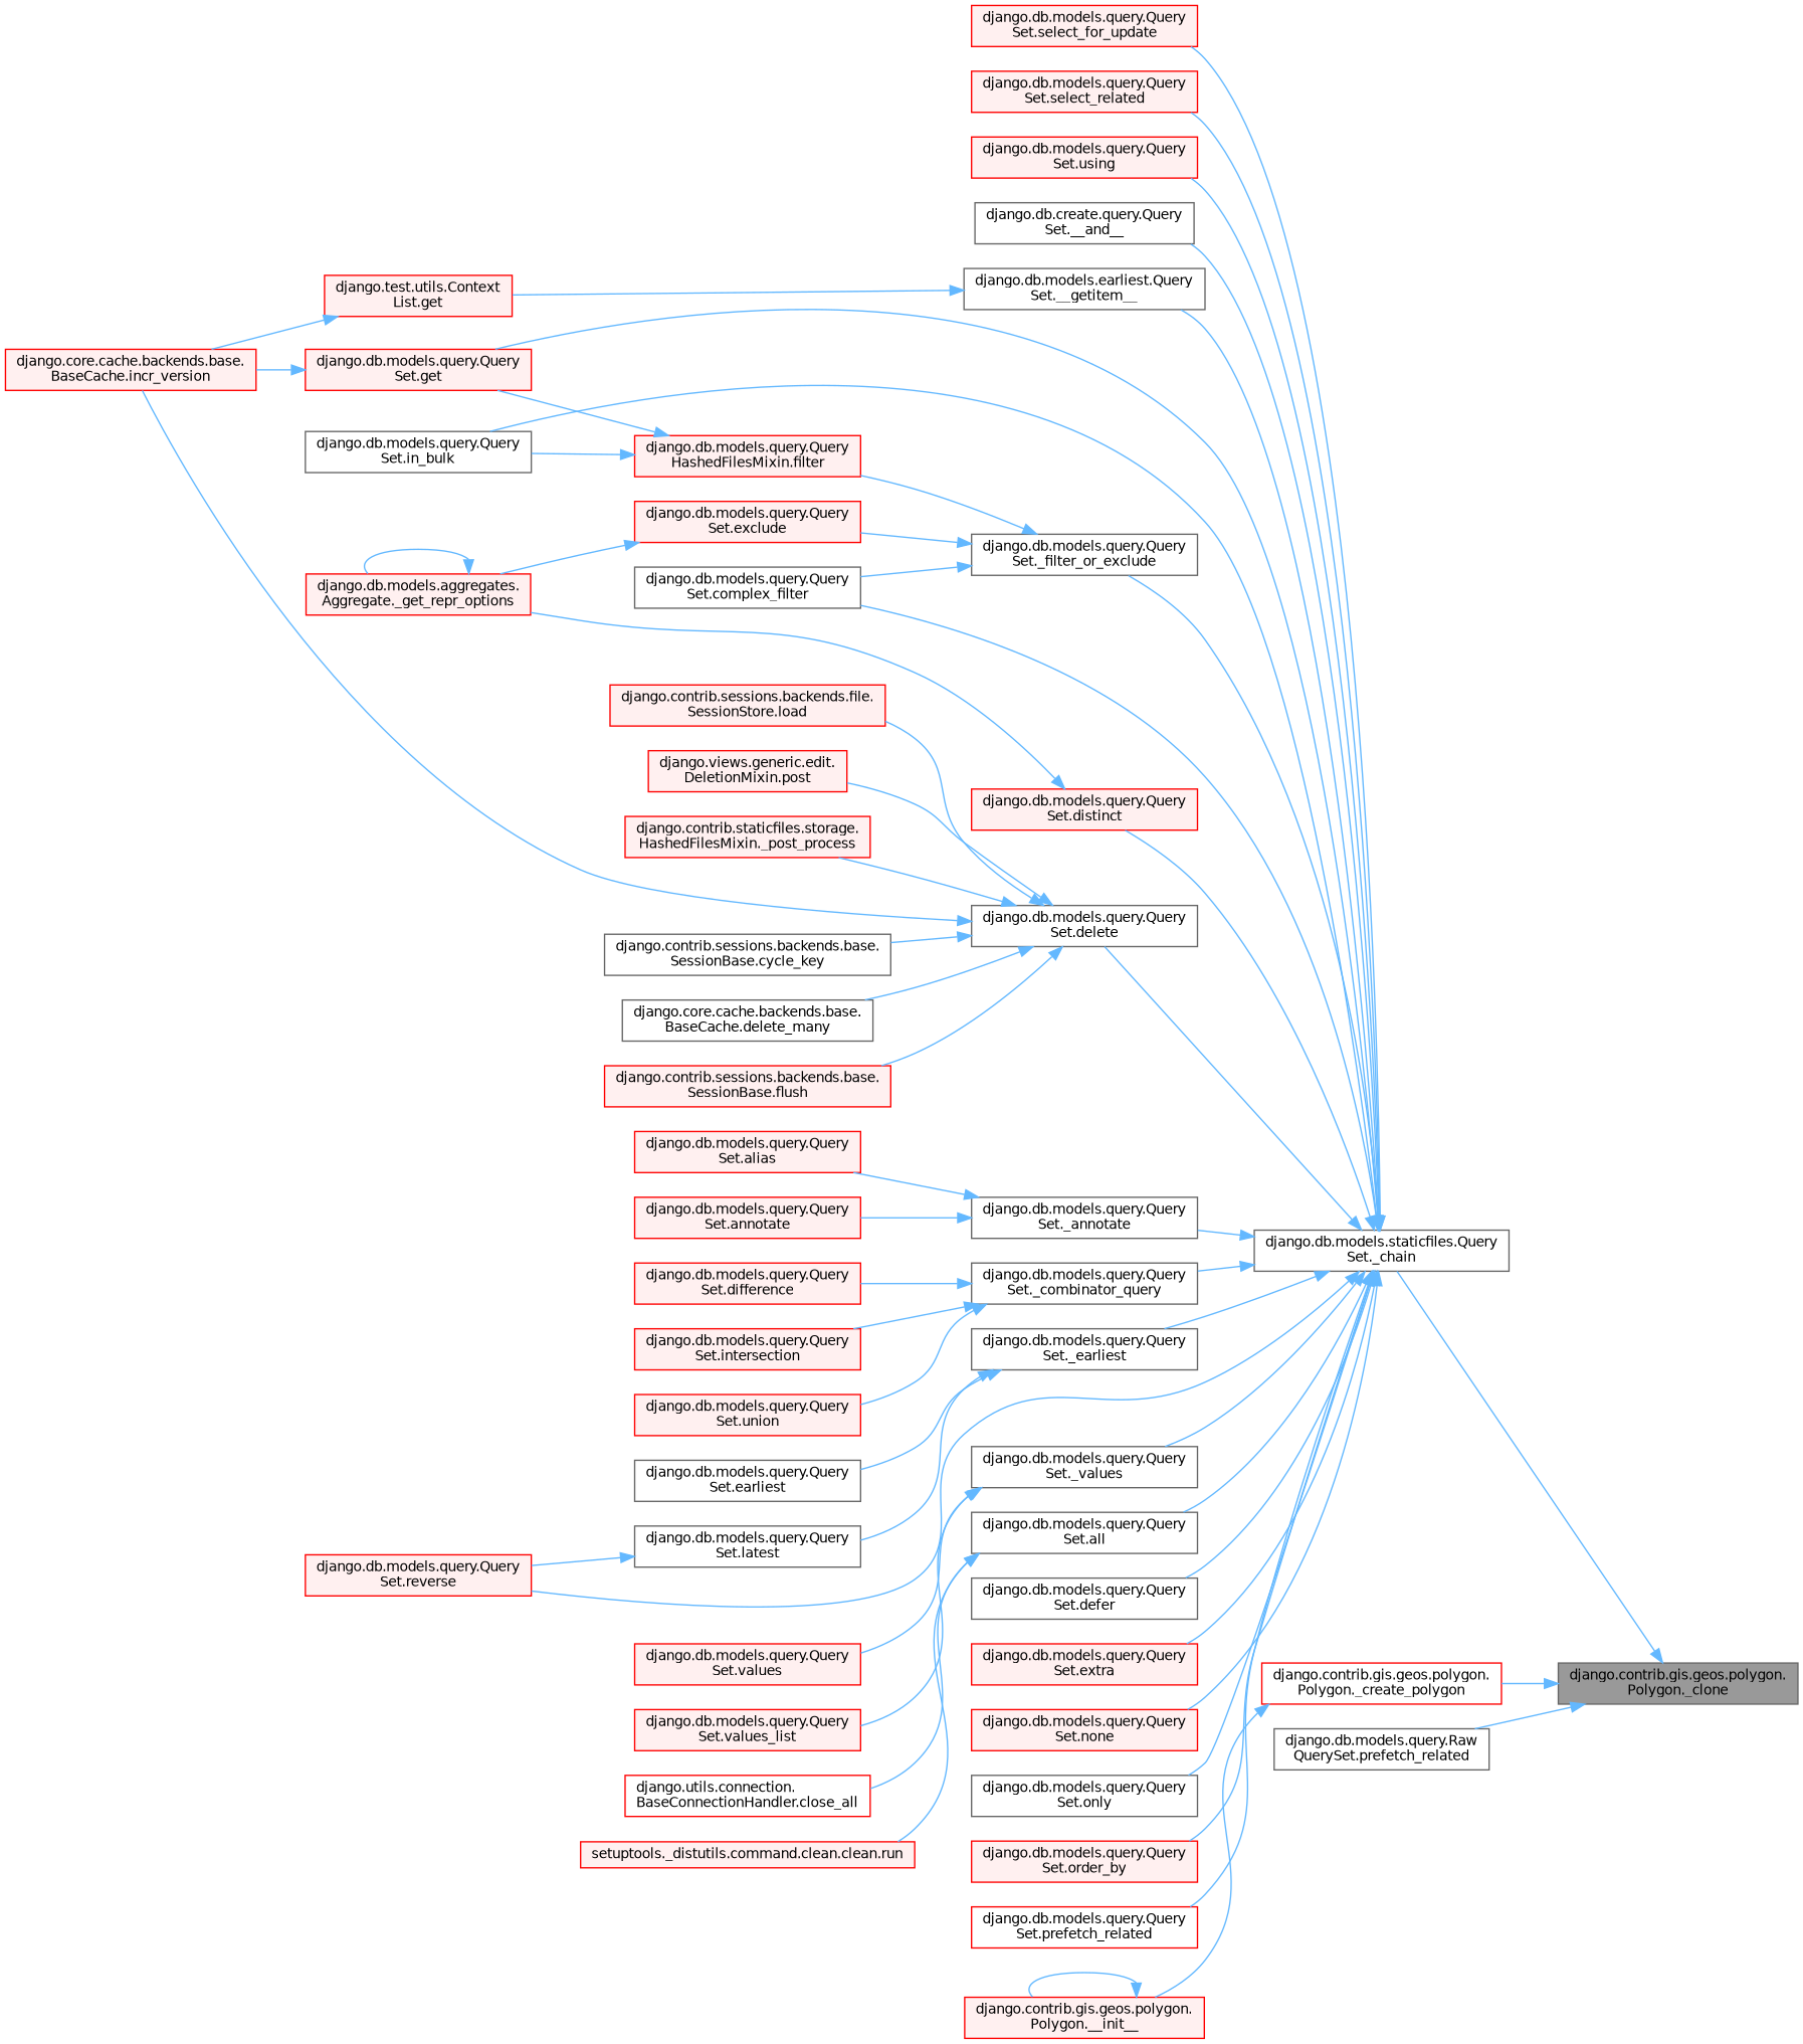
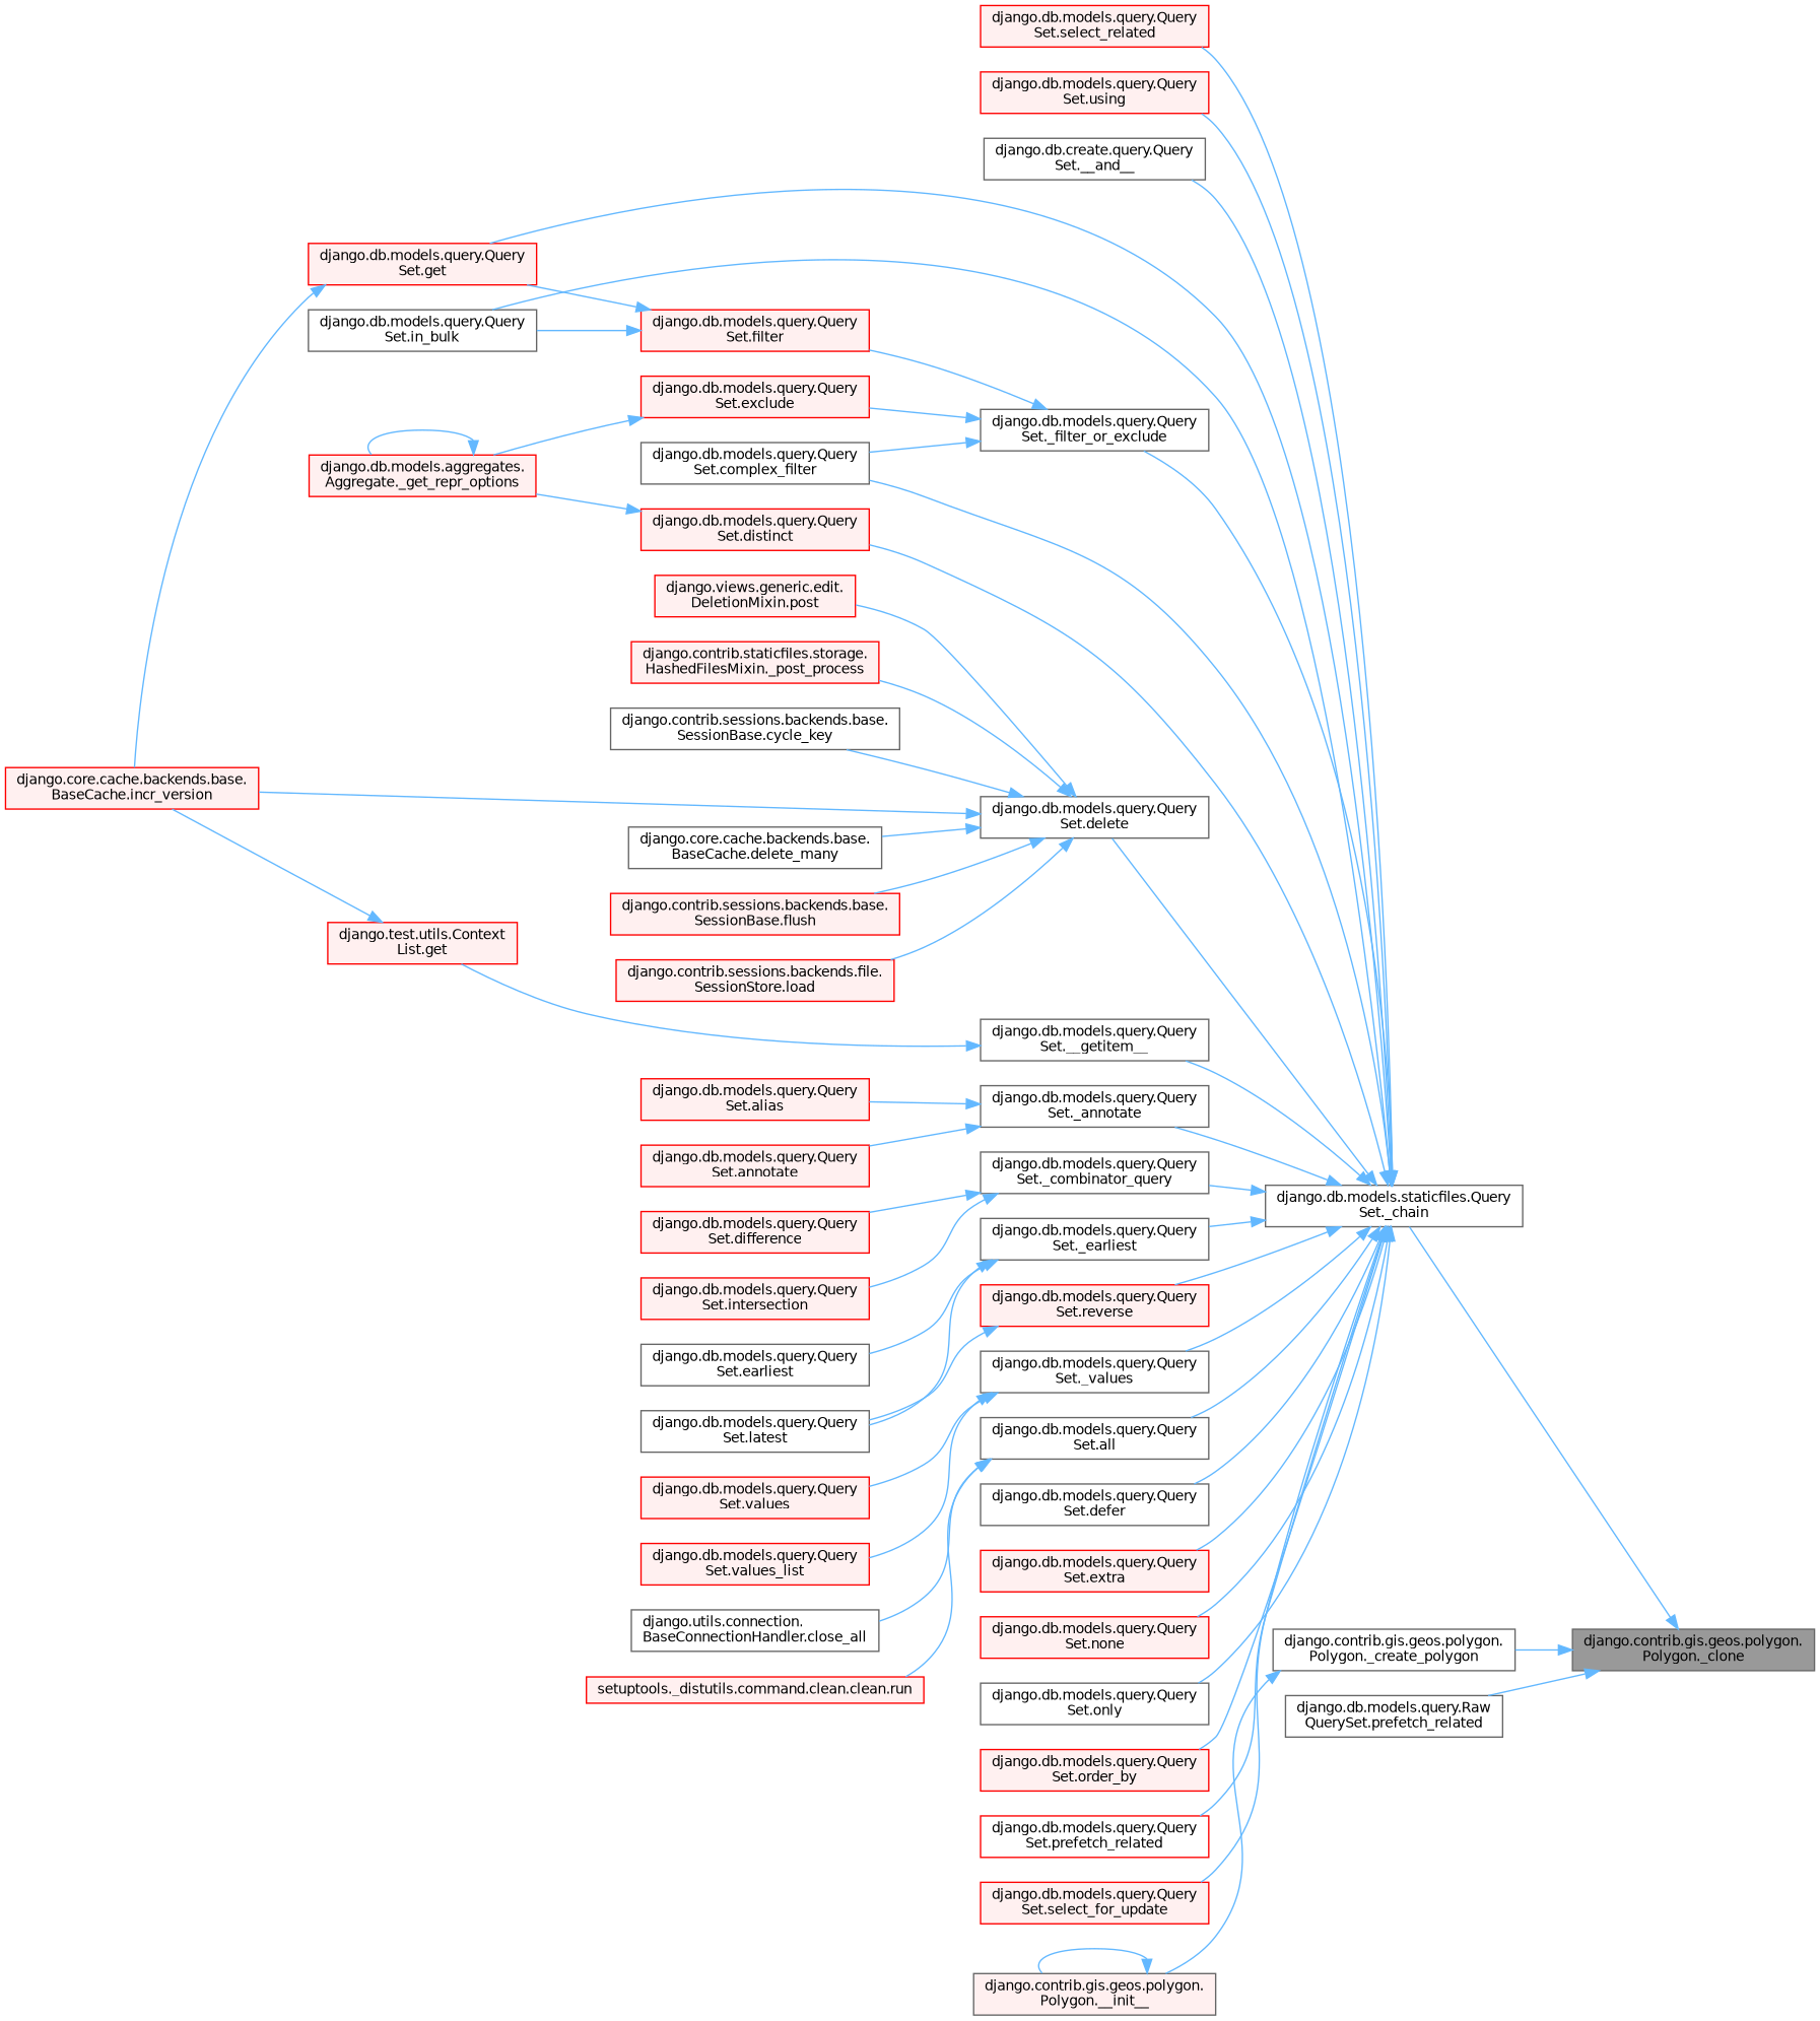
  digraph {
    rankdir=RL
    node [color=red fillcolor="#FFF0F0" fontname=Helvetica fontsize=10 shape=box style=filled]
    edge [color=steelblue1 dir=back fontname=Helvetica fontsize=10 labelfontname=Helvetica labelfontsize=10 style=solid]
    n1 [color=gray40 fillcolor=grey60 fontcolor=black height=0.2 label="django.contrib.gis.geos.polygon.\lPolygon._clone" width=0.4]
    n2 [color=grey40 fillcolor=white height=0.2 label="django.db.models.staticfiles.Query\lSet._chain" width=0.4]
-   n3 [fillcolor=white height=0.2 label="django.contrib.gis.geos.polygon.\lPolygon._create_polygon" width=0.4]
+   n3 [color=grey40 fillcolor=white height=0.2 label="django.contrib.gis.geos.polygon.\lPolygon._create_polygon" width=0.4]
    n4 [color=grey40 fillcolor=white height=0.2 label="django.db.models.query.Raw\lQuerySet.prefetch_related" width=0.4]
    n5 [color=grey40 fillcolor=white height=0.2 label="django.db.create.query.Query\lSet.__and__" width=0.4]
-   n6 [color=grey40 fillcolor=white height=0.2 label="django.db.models.earliest.Query\lSet.__getitem__" width=0.4]
+   n6 [color=grey40 fillcolor=white height=0.2 label="django.db.models.query.Query\lSet.__getitem__" width=0.4]
    n7 [color=grey40 fillcolor=white height=0.2 label="django.db.models.query.Query\lSet._annotate" width=0.4]
    n8 [color=grey40 fillcolor=white height=0.2 label="django.db.models.query.Query\lSet._combinator_query" width=0.4]
    n9 [color=grey40 fillcolor=white height=0.2 label="django.db.models.query.Query\lSet._earliest" width=0.4]
    n10 [color=grey40 fillcolor=white height=0.2 label="django.db.models.query.Query\lSet._filter_or_exclude" width=0.4]
    n11 [color=grey40 fillcolor=white height=0.2 label="django.db.models.query.Query\lSet.complex_filter" width=0.4]
    n12 [height=0.2 label="django.db.models.query.Query\lSet.get" width=0.4]
    n13 [color=grey40 fillcolor=white height=0.2 label="django.db.models.query.Query\lSet.in_bulk" width=0.4]
    n14 [color=grey40 fillcolor=white height=0.2 label="django.db.models.query.Query\lSet._values" width=0.4]
    n15 [color=grey40 fillcolor=white height=0.2 label="django.db.models.query.Query\lSet.all" width=0.4]
    n16 [color=grey40 fillcolor=white height=0.2 label="django.db.models.query.Query\lSet.defer" width=0.4]
    n17 [color=grey40 fillcolor=white height=0.2 label="django.db.models.query.Query\lSet.delete" width=0.4]
    n18 [height=0.2 label="django.db.models.query.Query\lSet.distinct" width=0.4]
    n19 [height=0.2 label="django.db.models.query.Query\lSet.extra" width=0.4]
    n20 [height=0.2 label="django.db.models.query.Query\lSet.none" width=0.4]
    n21 [color=grey40 fillcolor=white height=0.2 label="django.db.models.query.Query\lSet.only" width=0.4]
    n22 [height=0.2 label="django.db.models.query.Query\lSet.order_by" width=0.4]
    n23 [fillcolor=white height=0.2 label="django.db.models.query.Query\lSet.prefetch_related" width=0.4]
    n24 [height=0.2 label="django.db.models.query.Query\lSet.reverse" width=0.4]
    n25 [height=0.2 label="django.db.models.query.Query\lSet.select_for_update" width=0.4]
    n26 [height=0.2 label="django.db.models.query.Query\lSet.select_related" width=0.4]
    n27 [height=0.2 label="django.db.models.query.Query\lSet.using" width=0.4]
-   n28 [height=0.2 label="django.contrib.gis.geos.polygon.\lPolygon.__init__" width=0.4]
+   n28 [color=grey40 height=0.2 label="django.contrib.gis.geos.polygon.\lPolygon.__init__" width=0.4]
    n29 [height=0.2 label="django.test.utils.Context\lList.get" width=0.4]
    n30 [height=0.2 label="django.db.models.query.Query\lSet.alias" width=0.4]
    n31 [height=0.2 label="django.db.models.query.Query\lSet.annotate" width=0.4]
    n32 [height=0.2 label="django.db.models.query.Query\lSet.difference" width=0.4]
    n33 [height=0.2 label="django.db.models.query.Query\lSet.intersection" width=0.4]
-   n34 [height=0.2 label="django.db.models.query.Query\lSet.union" width=0.4]
    n35 [color=grey40 fillcolor=white height=0.2 label="django.db.models.query.Query\lSet.earliest" width=0.4]
    n36 [color=grey40 fillcolor=white height=0.2 label="django.db.models.query.Query\lSet.latest" width=0.4]
    n37 [height=0.2 label="django.db.models.query.Query\lSet.exclude" width=0.4]
-   n38 [height=0.2 label="django.db.models.query.Query\lHashedFilesMixin.filter" width=0.4]
+   n38 [height=0.2 label="django.db.models.query.Query\lSet.filter" width=0.4]
    n39 [height=0.2 label="django.core.cache.backends.base.\lBaseCache.incr_version" width=0.4]
    n40 [height=0.2 label="django.db.models.query.Query\lSet.values" width=0.4]
    n41 [height=0.2 label="django.db.models.query.Query\lSet.values_list" width=0.4]
-   n42 [fillcolor=white height=0.2 label="django.utils.connection.\lBaseConnectionHandler.close_all" width=0.4]
+   n42 [color=grey40 fillcolor=white height=0.2 label="django.utils.connection.\lBaseConnectionHandler.close_all" width=0.4]
    n43 [height=0.2 label="setuptools._distutils.command.clean.clean.run" width=0.4]
    n44 [height=0.2 label="django.contrib.staticfiles.storage.\lHashedFilesMixin._post_process" width=0.4]
    n45 [color=grey40 fillcolor=white height=0.2 label="django.contrib.sessions.backends.base.\lSessionBase.cycle_key" width=0.4]
    n46 [color=grey40 fillcolor=white height=0.2 label="django.core.cache.backends.base.\lBaseCache.delete_many" width=0.4]
    n47 [height=0.2 label="django.contrib.sessions.backends.base.\lSessionBase.flush" width=0.4]
    n48 [height=0.2 label="django.contrib.sessions.backends.file.\lSessionStore.load" width=0.4]
    n49 [height=0.2 label="django.views.generic.edit.\lDeletionMixin.post" width=0.4]
    n50 [height=0.2 label="django.db.models.aggregates.\lAggregate._get_repr_options" width=0.4]
    n1 -> n2
    n1 -> n3
    n1 -> n4
    n2 -> n5
    n2 -> n6
    n2 -> n7
    n2 -> n8
    n2 -> n9
    n2 -> n10
    n2 -> n11
    n2 -> n12
    n2 -> n13
    n2 -> n14
    n2 -> n15
    n2 -> n16
    n2 -> n17
    n2 -> n18
    n2 -> n19
    n2 -> n20
    n2 -> n21
    n2 -> n22
    n2 -> n23
    n2 -> n24
    n2 -> n25
    n2 -> n26
    n2 -> n27
    n3 -> n28
    n6 -> n29
    n7 -> n30
    n7 -> n31
    n8 -> n32
    n8 -> n33
-   n8 -> n34
    n9 -> n35
    n9 -> n36
    n10 -> n11
    n10 -> n37
    n10 -> n38
    n12 -> n39
    n14 -> n40
    n14 -> n41
    n15 -> n42
    n15 -> n43
    n17 -> n39
    n17 -> n44
    n17 -> n45
    n17 -> n46
    n17 -> n47
    n17 -> n48
    n17 -> n49
    n18 -> n50
-   n36 -> n24
+   n24 -> n36
    n28 -> n28
    n29 -> n39
    n37 -> n50
    n38 -> n12
    n38 -> n13
    n50 -> n50
  }
